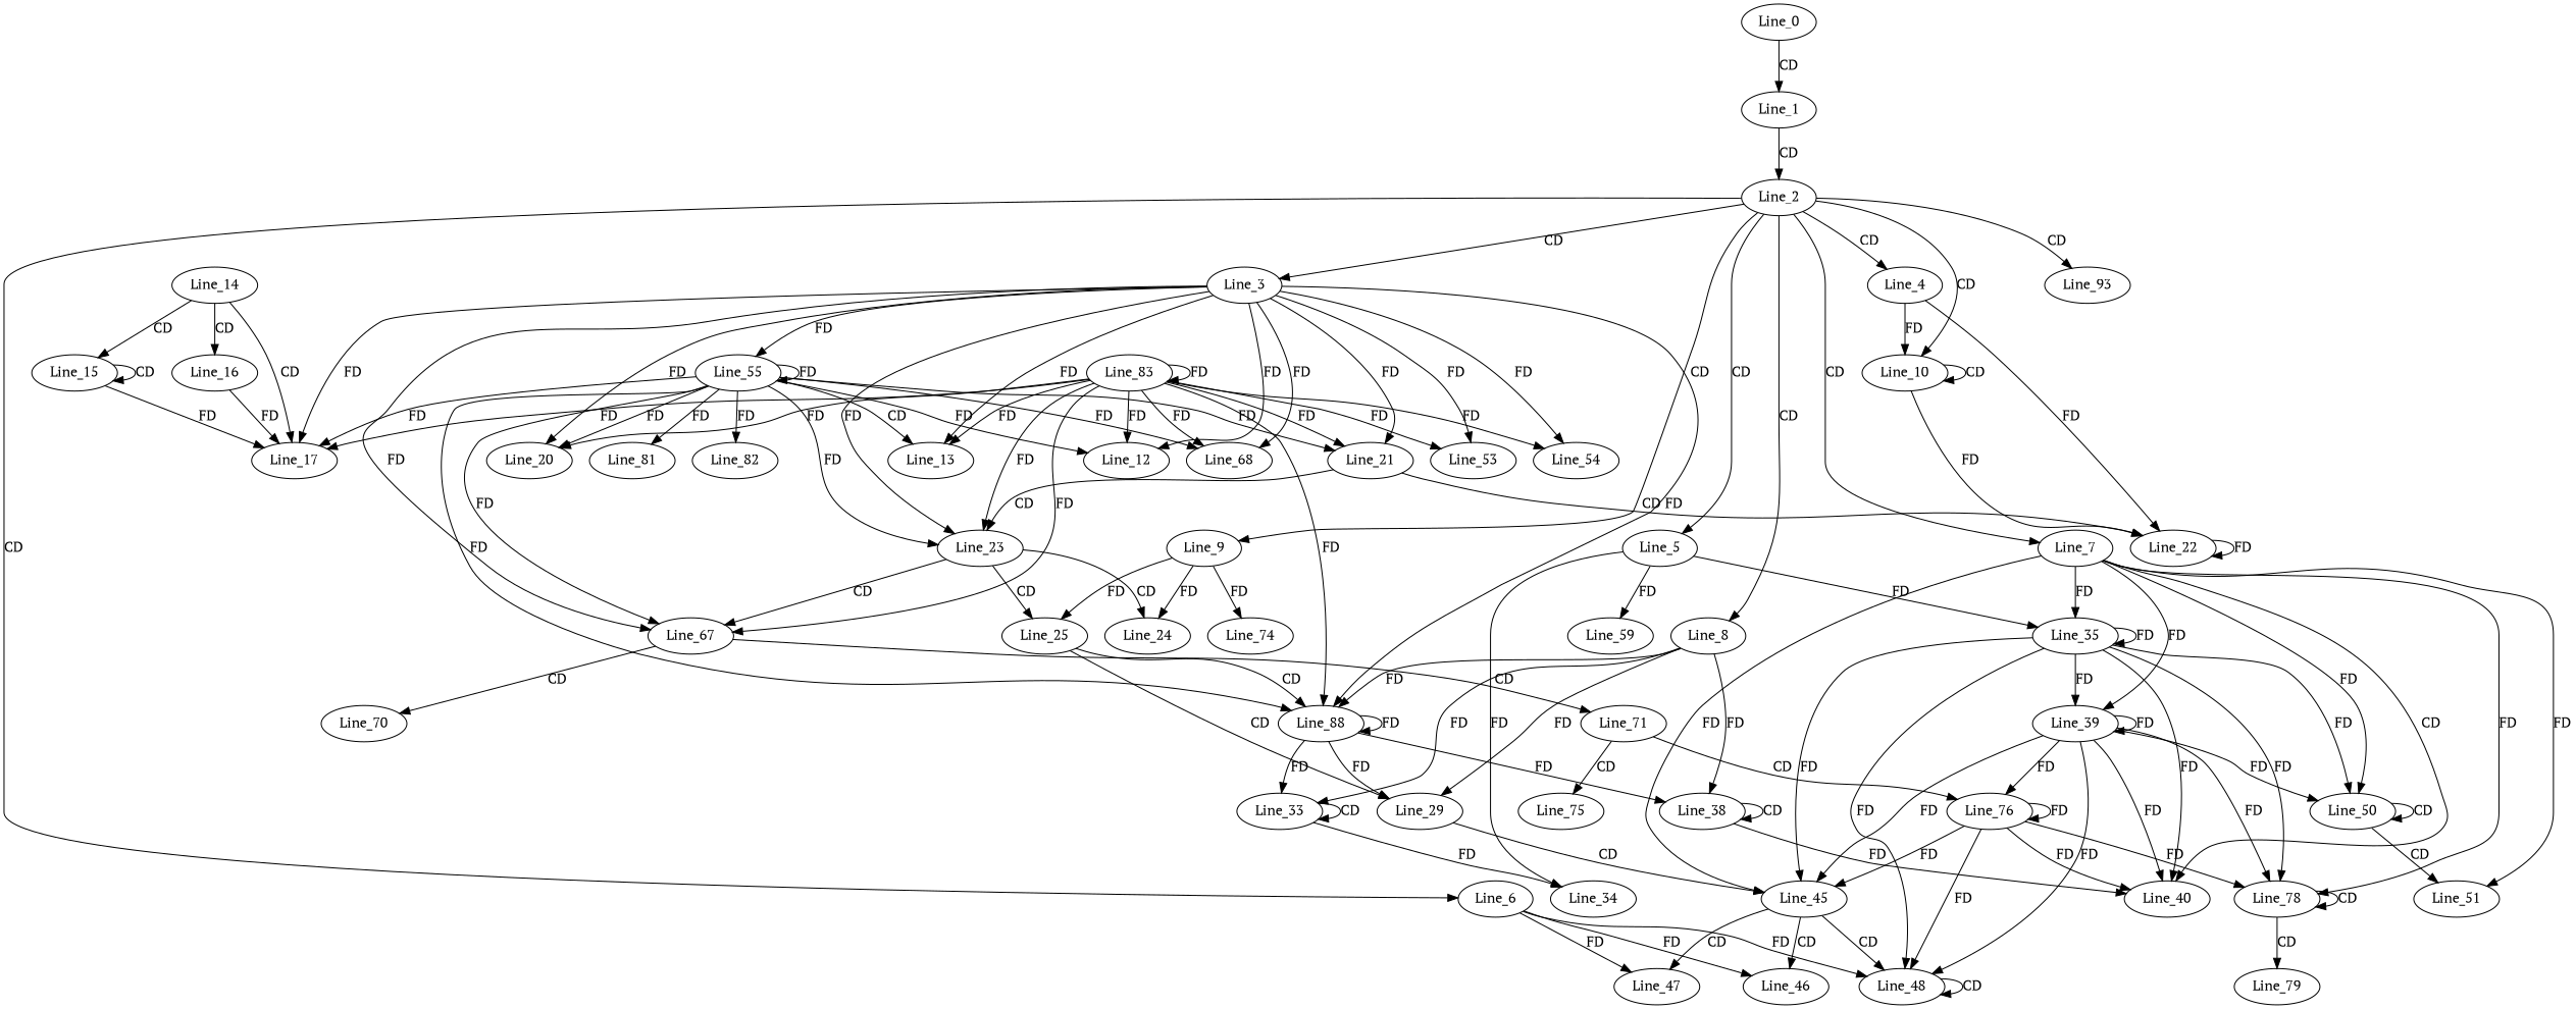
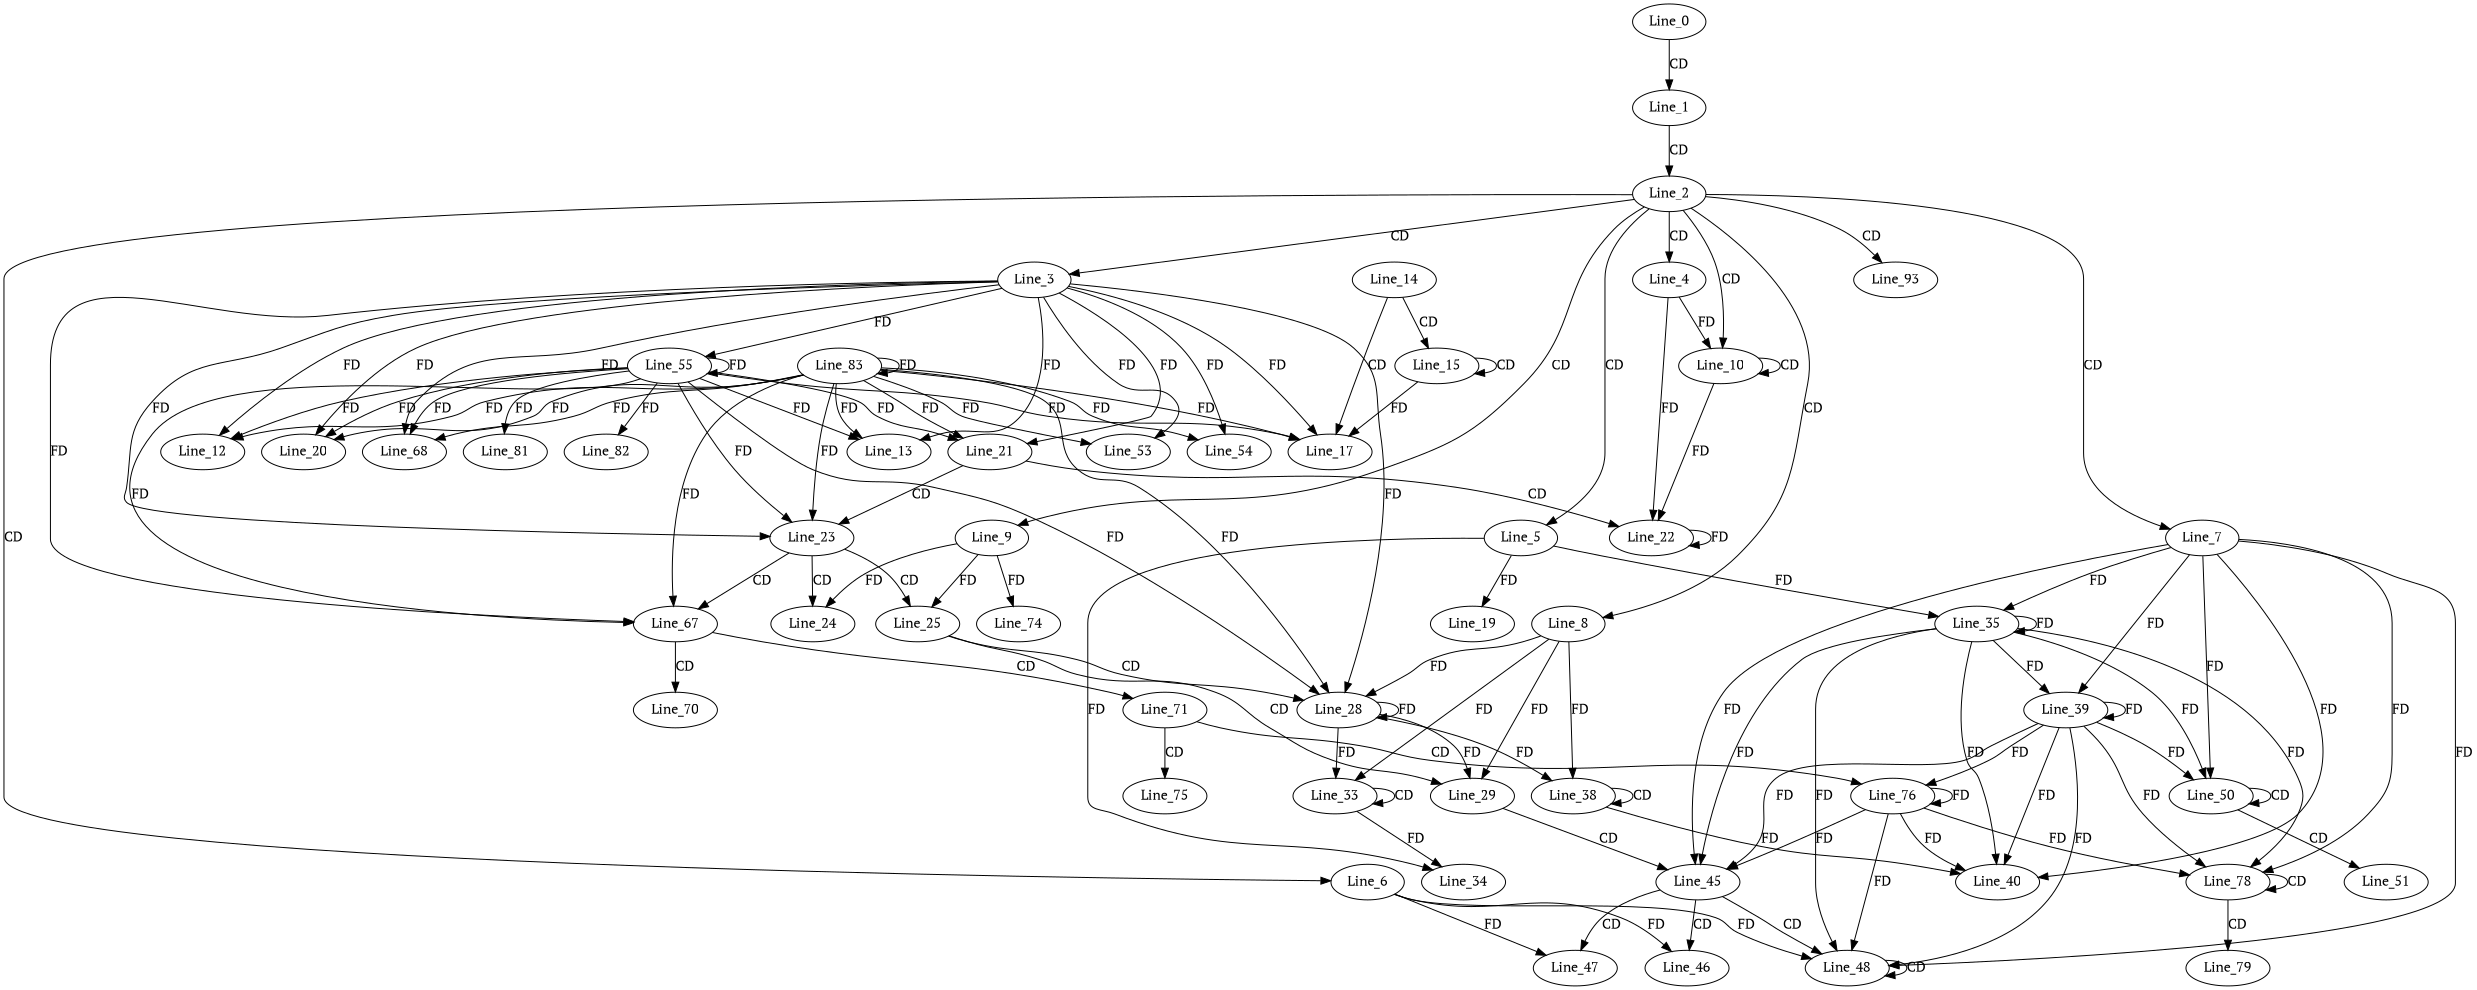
  digraph {
    fontname="PT Serif"
    node [fontname="PT Serif"]
    edge [fontname="PT Serif"]
    Line_0
    Line_1
    Line_2
    Line_3
    Line_4
    Line_5
    Line_6
    Line_7
    Line_8
    Line_9
    Line_10
    Line_93
    Line_12
    Line_13
    Line_17
    Line_20
    Line_21
    Line_23
-   Line_28 [label=Line_88]
+   Line_28
    Line_53
    Line_54
    Line_55
    Line_67
    Line_68
    Line_22
-   Line_19 [label=Line_59]
+   Line_19
    Line_34
    Line_35
    Line_46
    Line_47
    Line_48
    Line_39
    Line_40
    Line_45
    Line_50
    Line_78
    Line_29
    Line_33
    Line_38
    Line_24
    Line_25
    Line_74
    Line_81
    Line_82
    Line_70
    Line_71
    Line_76
    Line_51
    Line_79
    Line_14
    Line_15
-   Line_16
    Line_75
    Line_83
    Line_0 -> Line_1 [label=CD]
    Line_1 -> Line_2 [label=CD]
    Line_2 -> Line_3 [label=CD]
    Line_2 -> Line_4 [label=CD]
    Line_2 -> Line_5 [label=CD]
    Line_2 -> Line_6 [label=CD]
    Line_2 -> Line_7 [label=CD]
    Line_2 -> Line_8 [label=CD]
    Line_2 -> Line_9 [label=CD]
    Line_2 -> Line_10 [label=CD]
    Line_2 -> Line_93 [label=CD]
    Line_3 -> Line_12 [label=FD]
    Line_3 -> Line_13 [label=FD]
    Line_3 -> Line_17 [label=FD]
    Line_3 -> Line_20 [label=FD]
    Line_3 -> Line_21 [label=FD]
    Line_3 -> Line_23 [label=FD]
    Line_3 -> Line_28 [label=FD]
    Line_3 -> Line_53 [label=FD]
    Line_3 -> Line_54 [label=FD]
    Line_3 -> Line_55 [label=FD]
    Line_3 -> Line_67 [label=FD]
    Line_3 -> Line_68 [label=FD]
    Line_4 -> Line_10 [label=FD]
    Line_4 -> Line_22 [label=FD]
    Line_5 -> Line_19 [label=FD]
    Line_5 -> Line_34 [label=FD]
    Line_5 -> Line_35 [label=FD]
    Line_6 -> Line_46 [label=FD]
    Line_6 -> Line_47 [label=FD]
    Line_6 -> Line_48 [label=FD]
    Line_7 -> Line_35 [label=FD]
-   Line_7 -> Line_51 [label=FD]
+   Line_7 -> Line_48 [label=FD]
    Line_7 -> Line_39 [label=FD]
-   Line_7 -> Line_40 [label=CD]
+   Line_7 -> Line_40 [label=FD]
    Line_7 -> Line_45 [label=FD]
    Line_7 -> Line_50 [label=FD]
    Line_7 -> Line_78 [label=FD]
    Line_8 -> Line_28 [label=FD]
    Line_8 -> Line_29 [label=FD]
    Line_8 -> Line_33 [label=FD]
    Line_8 -> Line_38 [label=FD]
    Line_9 -> Line_24 [label=FD]
    Line_9 -> Line_25 [label=FD]
    Line_9 -> Line_74 [label=FD]
    Line_10 -> Line_10 [label=CD]
    Line_10 -> Line_22 [label=FD]
    Line_21 -> Line_23 [label=CD]
    Line_21 -> Line_22 [label=CD]
    Line_23 -> Line_67 [label=CD]
    Line_23 -> Line_24 [label=CD]
    Line_23 -> Line_25 [label=CD]
    Line_28 -> Line_28 [label=FD]
    Line_28 -> Line_29 [label=FD]
    Line_28 -> Line_33 [label=FD]
    Line_28 -> Line_38 [label=FD]
    Line_55 -> Line_12 [label=FD]
-   Line_55 -> Line_13 [label=CD]
+   Line_55 -> Line_13 [label=FD]
    Line_55 -> Line_17 [label=FD]
    Line_55 -> Line_20 [label=FD]
    Line_55 -> Line_21 [label=FD]
    Line_55 -> Line_23 [label=FD]
    Line_55 -> Line_28 [label=FD]
    Line_55 -> Line_55 [label=FD]
    Line_55 -> Line_67 [label=FD]
    Line_55 -> Line_68 [label=FD]
    Line_55 -> Line_81 [label=FD]
    Line_55 -> Line_82 [label=FD]
    Line_67 -> Line_70 [label=CD]
    Line_67 -> Line_71 [label=CD]
    Line_22 -> Line_22 [label=FD]
    Line_35 -> Line_35 [label=FD]
    Line_35 -> Line_48 [label=FD]
    Line_35 -> Line_39 [label=FD]
    Line_35 -> Line_40 [label=FD]
    Line_35 -> Line_45 [label=FD]
    Line_35 -> Line_50 [label=FD]
    Line_35 -> Line_78 [label=FD]
    Line_48 -> Line_48 [label=CD]
    Line_39 -> Line_48 [label=FD]
    Line_39 -> Line_39 [label=FD]
    Line_39 -> Line_40 [label=FD]
    Line_39 -> Line_45 [label=FD]
    Line_39 -> Line_50 [label=FD]
    Line_39 -> Line_78 [label=FD]
    Line_39 -> Line_76 [label=FD]
    Line_45 -> Line_46 [label=CD]
    Line_45 -> Line_47 [label=CD]
    Line_45 -> Line_48 [label=CD]
    Line_50 -> Line_50 [label=CD]
    Line_50 -> Line_51 [label=CD]
    Line_78 -> Line_78 [label=CD]
    Line_78 -> Line_79 [label=CD]
    Line_29 -> Line_45 [label=CD]
    Line_33 -> Line_34 [label=FD]
    Line_33 -> Line_33 [label=CD]
    Line_38 -> Line_40 [label=FD]
    Line_38 -> Line_38 [label=CD]
    Line_25 -> Line_28 [label=CD]
    Line_25 -> Line_29 [label=CD]
    Line_71 -> Line_76 [label=CD]
    Line_71 -> Line_75 [label=CD]
    Line_76 -> Line_48 [label=FD]
    Line_76 -> Line_40 [label=FD]
    Line_76 -> Line_45 [label=FD]
    Line_76 -> Line_78 [label=FD]
    Line_76 -> Line_76 [label=FD]
    Line_14 -> Line_17 [label=CD]
    Line_14 -> Line_15 [label=CD]
-   Line_14 -> Line_16 [label=CD]
    Line_15 -> Line_17 [label=FD]
    Line_15 -> Line_15 [label=CD]
-   Line_16 -> Line_17 [label=FD]
    Line_83 -> Line_12 [label=FD]
    Line_83 -> Line_13 [label=FD]
    Line_83 -> Line_17 [label=FD]
    Line_83 -> Line_20 [label=FD]
    Line_83 -> Line_21 [label=FD]
    Line_83 -> Line_23 [label=FD]
    Line_83 -> Line_28 [label=FD]
    Line_83 -> Line_53 [label=FD]
    Line_83 -> Line_54 [label=FD]
    Line_83 -> Line_67 [label=FD]
    Line_83 -> Line_68 [label=FD]
    Line_83 -> Line_83 [label=FD]
  }
